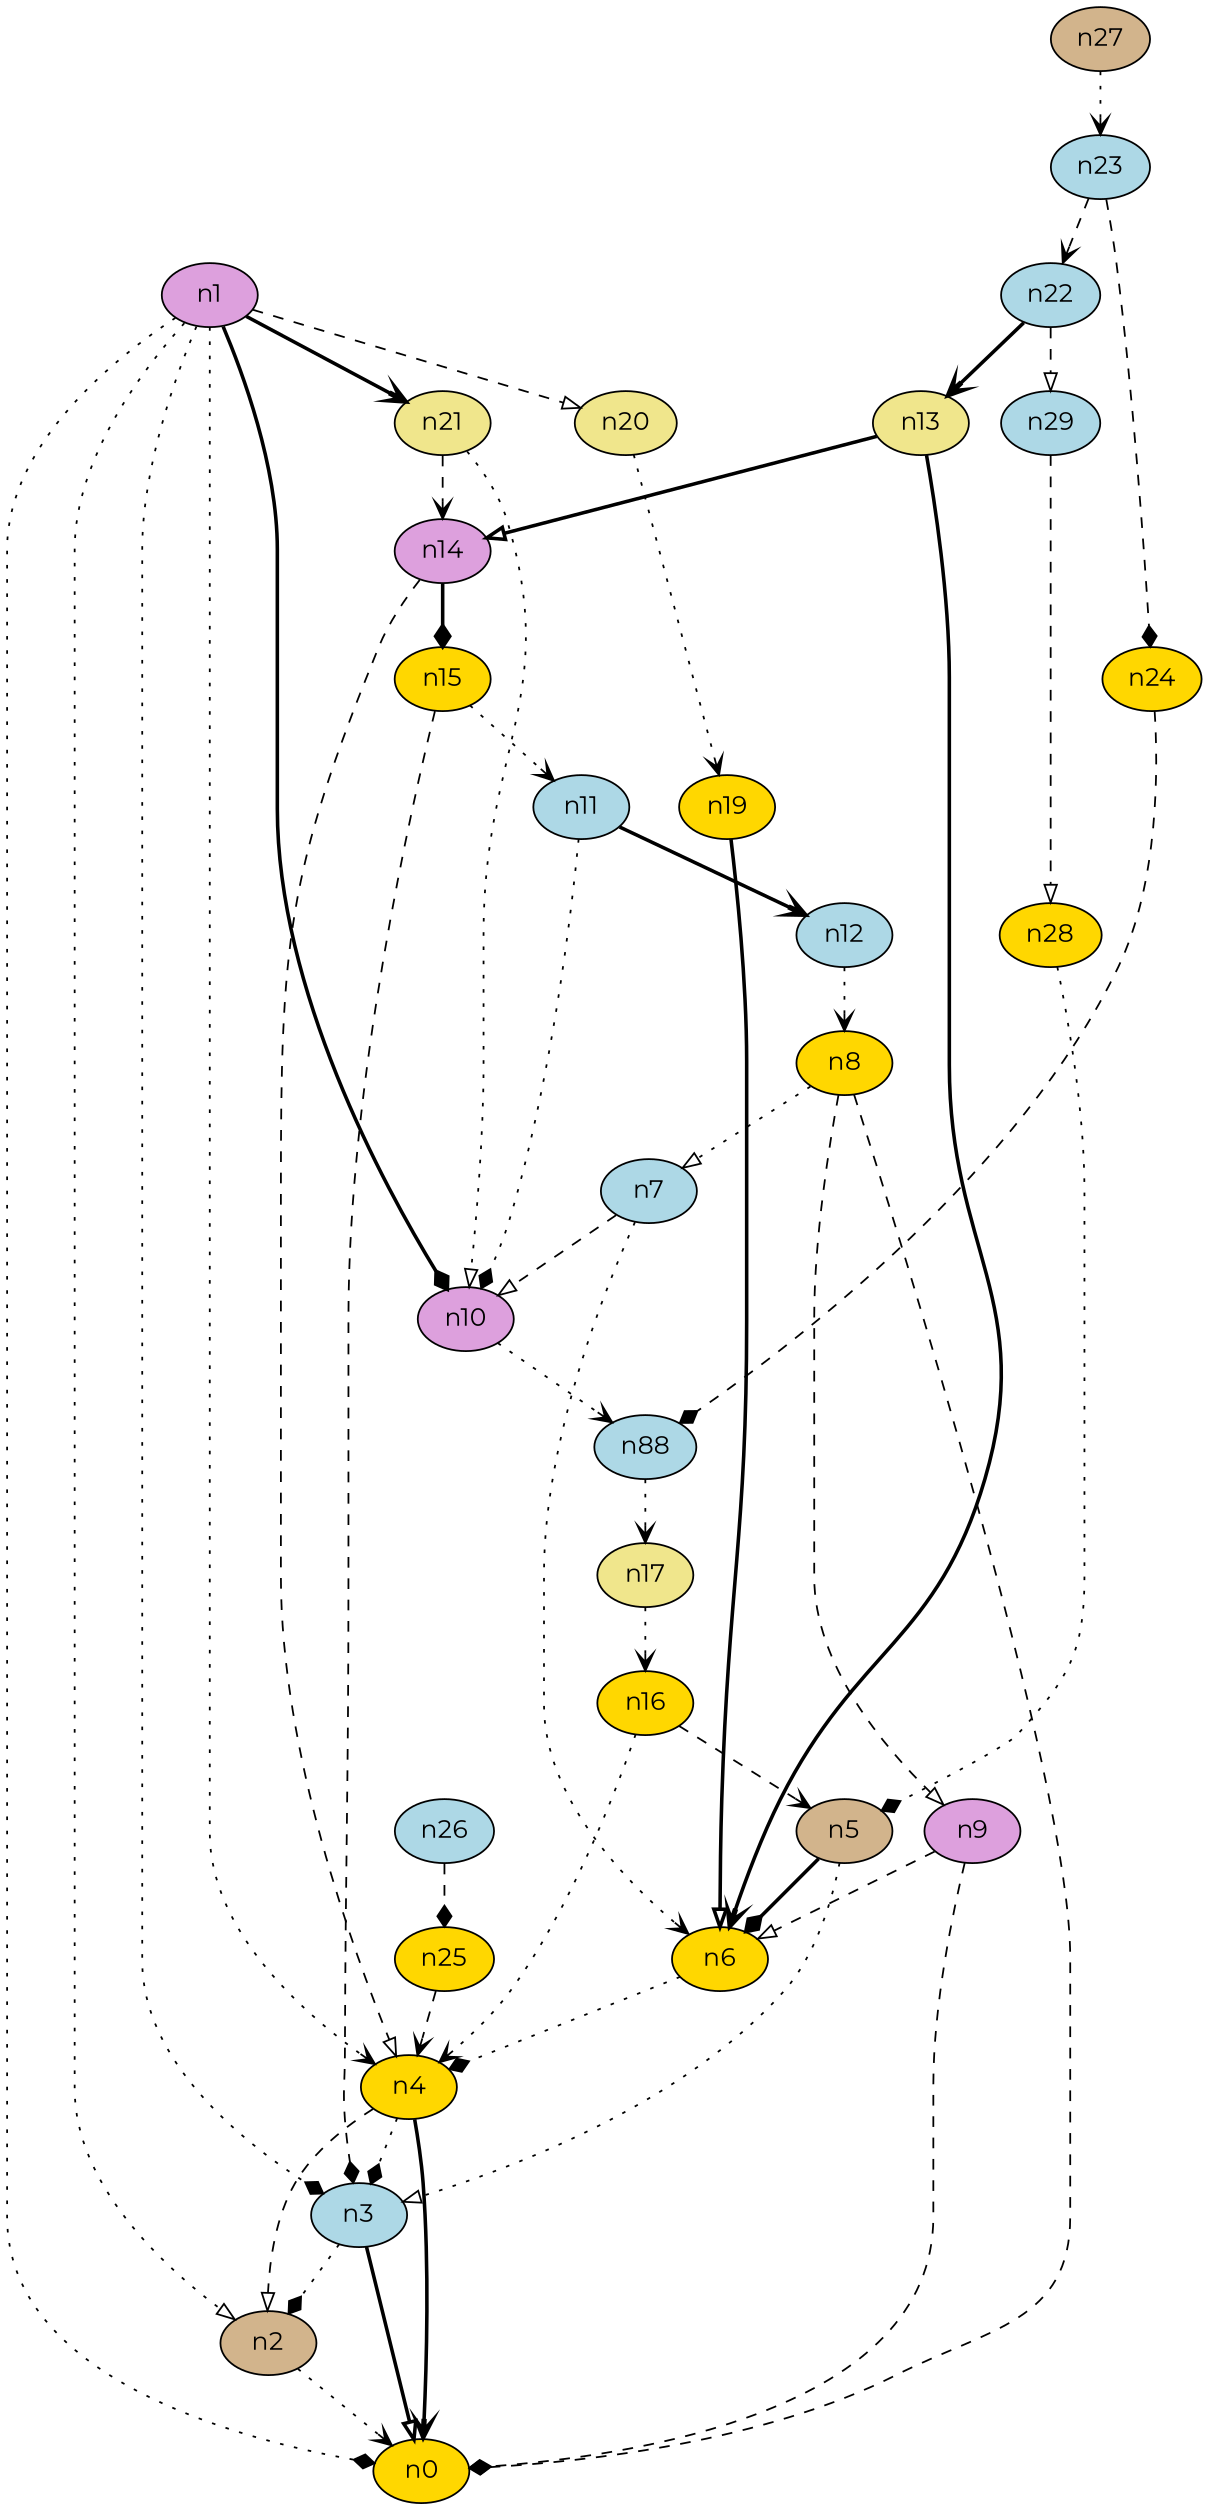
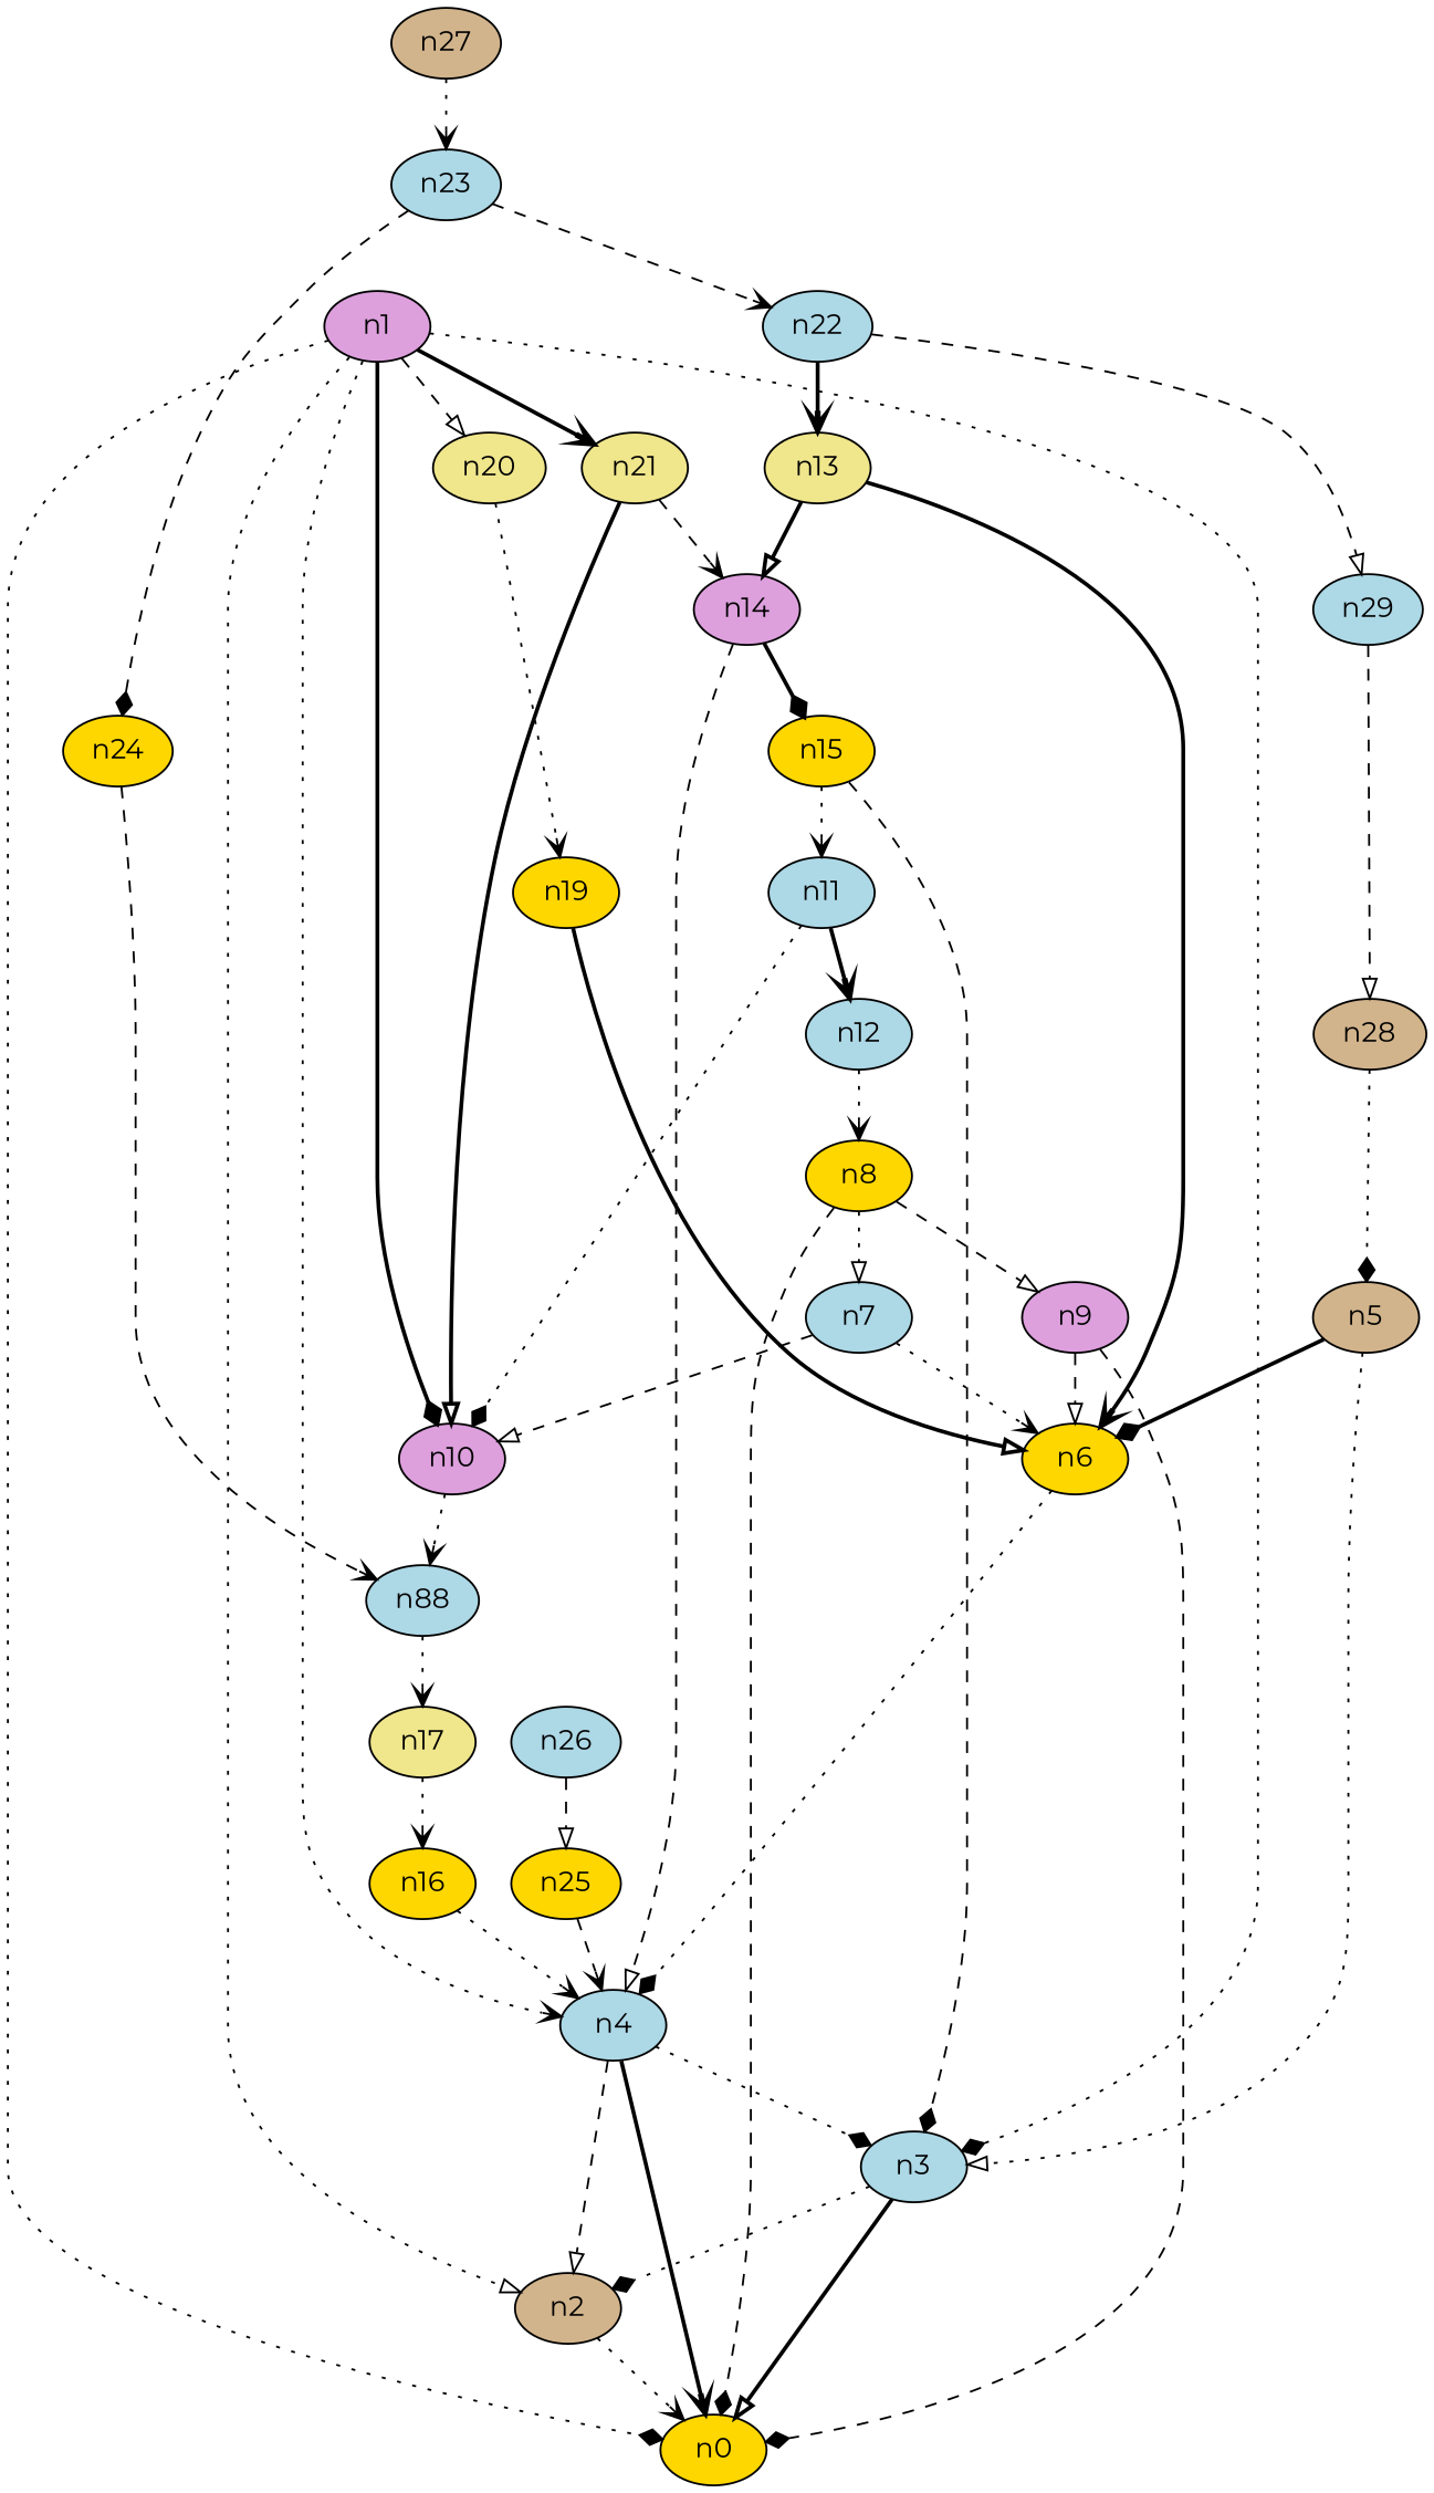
  digraph {
    fontname=Montserrat
    node [fillcolor=lightblue fontname=Montserrat style=filled]
    edge [arrowhead=vee fontname=Montserrat style=dotted]
    n1 [fillcolor=plum]
    n0 [fillcolor=gold]
    n2 [fillcolor=tan]
    n3
-   n4 [fillcolor=gold]
+   n4
    n10 [fillcolor=plum]
    n20 [fillcolor=khaki]
    n21 [fillcolor=khaki]
    n18 [label=n88]
    n19 [fillcolor=gold]
    n14 [fillcolor=plum]
    n17 [fillcolor=khaki]
    n6 [fillcolor=gold]
    n27 [fillcolor=tan]
    n23
    n15 [fillcolor=gold]
    n5 [fillcolor=tan]
    n7
    n8 [fillcolor=gold]
    n9 [fillcolor=plum]
    n16 [fillcolor=gold]
    n11
    n12
    n13 [fillcolor=khaki]
    n25 [fillcolor=gold]
    n26
    n22
    n24 [fillcolor=gold]
    n29
-   n28 [fillcolor=gold]
+   n28 [fillcolor=tan]
    n1 -> n0 [arrowhead=diamond]
    n1 -> n2 [arrowhead=onormal]
    n1 -> n3 [arrowhead=diamond]
    n1 -> n4
    n1 -> n10 [arrowhead=diamond style=bold]
    n1 -> n20 [arrowhead=onormal style=dashed]
    n1 -> n21 [style=bold]
    n2 -> n0
    n3 -> n0 [arrowhead=onormal style=bold]
    n3 -> n2 [arrowhead=diamond]
    n4 -> n0 [style=bold]
    n4 -> n2 [arrowhead=onormal style=dashed]
    n4 -> n3 [arrowhead=diamond]
    n10 -> n18
    n20 -> n19
-   n21 -> n10 [arrowhead=onormal]
+   n21 -> n10 [arrowhead=onormal style=bold]
    n21 -> n14 [style=dashed]
    n18 -> n17
    n19 -> n6 [arrowhead=onormal style=bold]
    n14 -> n4 [arrowhead=onormal style=dashed]
    n14 -> n15 [arrowhead=diamond style=bold]
    n17 -> n16
    n6 -> n4 [arrowhead=diamond]
    n27 -> n23
    n23 -> n22 [style=dashed]
    n23 -> n24 [arrowhead=diamond style=dashed]
    n15 -> n3 [arrowhead=diamond style=dashed]
    n15 -> n11
    n5 -> n3 [arrowhead=onormal]
    n5 -> n6 [arrowhead=diamond style=bold]
    n7 -> n10 [arrowhead=onormal style=dashed]
    n7 -> n6
    n8 -> n0 [arrowhead=diamond style=dashed]
    n8 -> n7 [arrowhead=onormal]
    n8 -> n9 [arrowhead=onormal style=dashed]
    n9 -> n0 [arrowhead=diamond style=dashed]
    n9 -> n6 [arrowhead=onormal style=dashed]
    n16 -> n4
-   n16 -> n5 [style=dashed]
    n11 -> n10 [arrowhead=diamond]
    n11 -> n12 [style=bold]
    n12 -> n8
    n13 -> n14 [arrowhead=onormal style=bold]
    n13 -> n6 [style=bold]
    n25 -> n4 [style=dashed]
-   n26 -> n25 [arrowhead=diamond style=dashed]
+   n26 -> n25 [arrowhead=onormal style=dashed]
    n22 -> n13 [style=bold]
    n22 -> n29 [arrowhead=onormal style=dashed]
-   n24 -> n18 [arrowhead=diamond style=dashed]
+   n24 -> n18 [style=dashed]
    n29 -> n28 [arrowhead=onormal style=dashed]
    n28 -> n5 [arrowhead=diamond]
  }
